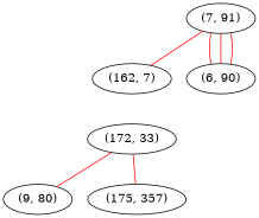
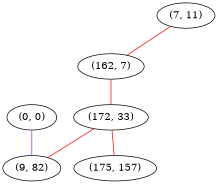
  graph {
    edge [color=red weight=1]
    n1 [label="(172, 33)"]
    "(162, 7)"
-   "(9, 82)" [label="(9, 80)"]
-   "(175, 157)" [label="(175, 357)"]
-   "(7, 91)"
-   "(6, 90)"
+   "(9, 82)"
+   "(175, 157)"
+   "(0, 0)"
+   "(7, 91)" [label="(7, 11)"]
    n1 -- "(9, 82)"
    n1 -- "(175, 157)"
+   "(162, 7)" -- n1
+   "(0, 0)" -- "(9, 82)" [color=purple weight=4]
    "(7, 91)" -- "(162, 7)"
-   "(7, 91)" -- "(6, 90)"
-   "(7, 91)" -- "(6, 90)"
-   "(7, 91)" -- "(6, 90)"
  }
